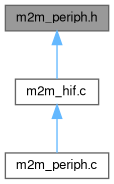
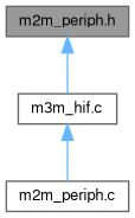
  digraph {
    node [color=grey40 fillcolor=white fontname=FreeSans fontsize=10 shape=box style=filled]
    edge [color=steelblue1 dir=back fontname=FreeSans fontsize=10 labelfontname=FreeSans labelfontsize=10 style=solid]
    n1 [color=gray40 fillcolor=grey60 fontcolor=black height=0.2 label="m2m_periph.h" width=0.4]
-   n2 [height=0.2 label="m2m_hif.c" width=0.4]
+   n2 [height=0.2 label="m3m_hif.c" width=0.4]
    n3 [height=0.2 label="m2m_periph.c" width=0.4]
    n1 -> n2
    n2 -> n3
  }
